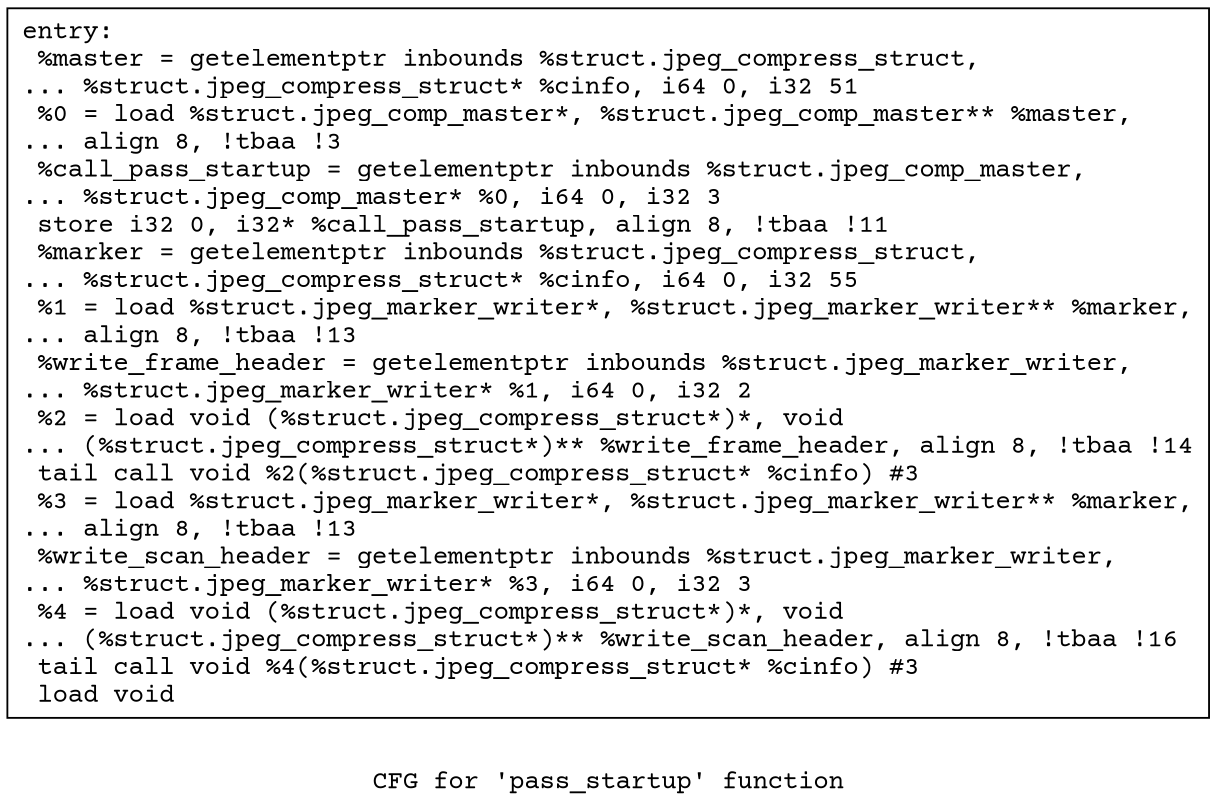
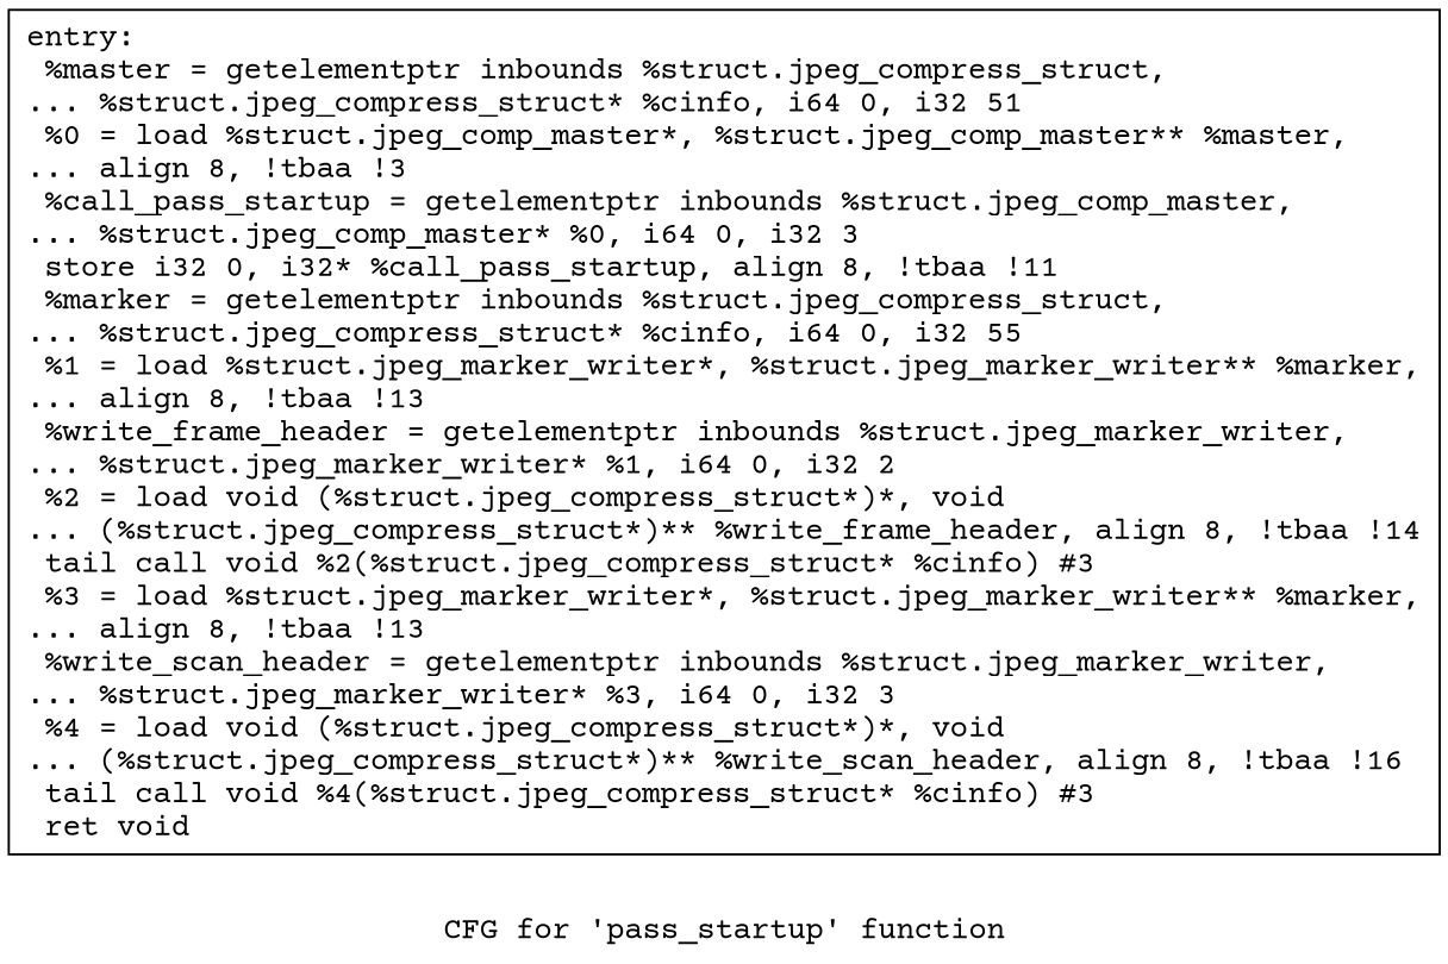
  digraph {
    label="CFG for 'pass_startup' function"
    fontname="Courier Prime"
-   n1 [label="{entry:\l  %master = getelementptr inbounds %struct.jpeg_compress_struct,\l... %struct.jpeg_compress_struct* %cinfo, i64 0, i32 51\l  %0 = load %struct.jpeg_comp_master*, %struct.jpeg_comp_master** %master,\l... align 8, !tbaa !3\l  %call_pass_startup = getelementptr inbounds %struct.jpeg_comp_master,\l... %struct.jpeg_comp_master* %0, i64 0, i32 3\l  store i32 0, i32* %call_pass_startup, align 8, !tbaa !11\l  %marker = getelementptr inbounds %struct.jpeg_compress_struct,\l... %struct.jpeg_compress_struct* %cinfo, i64 0, i32 55\l  %1 = load %struct.jpeg_marker_writer*, %struct.jpeg_marker_writer** %marker,\l... align 8, !tbaa !13\l  %write_frame_header = getelementptr inbounds %struct.jpeg_marker_writer,\l... %struct.jpeg_marker_writer* %1, i64 0, i32 2\l  %2 = load void (%struct.jpeg_compress_struct*)*, void\l... (%struct.jpeg_compress_struct*)** %write_frame_header, align 8, !tbaa !14\l  tail call void %2(%struct.jpeg_compress_struct* %cinfo) #3\l  %3 = load %struct.jpeg_marker_writer*, %struct.jpeg_marker_writer** %marker,\l... align 8, !tbaa !13\l  %write_scan_header = getelementptr inbounds %struct.jpeg_marker_writer,\l... %struct.jpeg_marker_writer* %3, i64 0, i32 3\l  %4 = load void (%struct.jpeg_compress_struct*)*, void\l... (%struct.jpeg_compress_struct*)** %write_scan_header, align 8, !tbaa !16\l  tail call void %4(%struct.jpeg_compress_struct* %cinfo) #3\l  load void\l}" shape=record fontname="Courier Prime"]
+   n1 [label="{entry:\l  %master = getelementptr inbounds %struct.jpeg_compress_struct,\l... %struct.jpeg_compress_struct* %cinfo, i64 0, i32 51\l  %0 = load %struct.jpeg_comp_master*, %struct.jpeg_comp_master** %master,\l... align 8, !tbaa !3\l  %call_pass_startup = getelementptr inbounds %struct.jpeg_comp_master,\l... %struct.jpeg_comp_master* %0, i64 0, i32 3\l  store i32 0, i32* %call_pass_startup, align 8, !tbaa !11\l  %marker = getelementptr inbounds %struct.jpeg_compress_struct,\l... %struct.jpeg_compress_struct* %cinfo, i64 0, i32 55\l  %1 = load %struct.jpeg_marker_writer*, %struct.jpeg_marker_writer** %marker,\l... align 8, !tbaa !13\l  %write_frame_header = getelementptr inbounds %struct.jpeg_marker_writer,\l... %struct.jpeg_marker_writer* %1, i64 0, i32 2\l  %2 = load void (%struct.jpeg_compress_struct*)*, void\l... (%struct.jpeg_compress_struct*)** %write_frame_header, align 8, !tbaa !14\l  tail call void %2(%struct.jpeg_compress_struct* %cinfo) #3\l  %3 = load %struct.jpeg_marker_writer*, %struct.jpeg_marker_writer** %marker,\l... align 8, !tbaa !13\l  %write_scan_header = getelementptr inbounds %struct.jpeg_marker_writer,\l... %struct.jpeg_marker_writer* %3, i64 0, i32 3\l  %4 = load void (%struct.jpeg_compress_struct*)*, void\l... (%struct.jpeg_compress_struct*)** %write_scan_header, align 8, !tbaa !16\l  tail call void %4(%struct.jpeg_compress_struct* %cinfo) #3\l  ret void\l}" shape=record fontname="Courier Prime"]
  }
